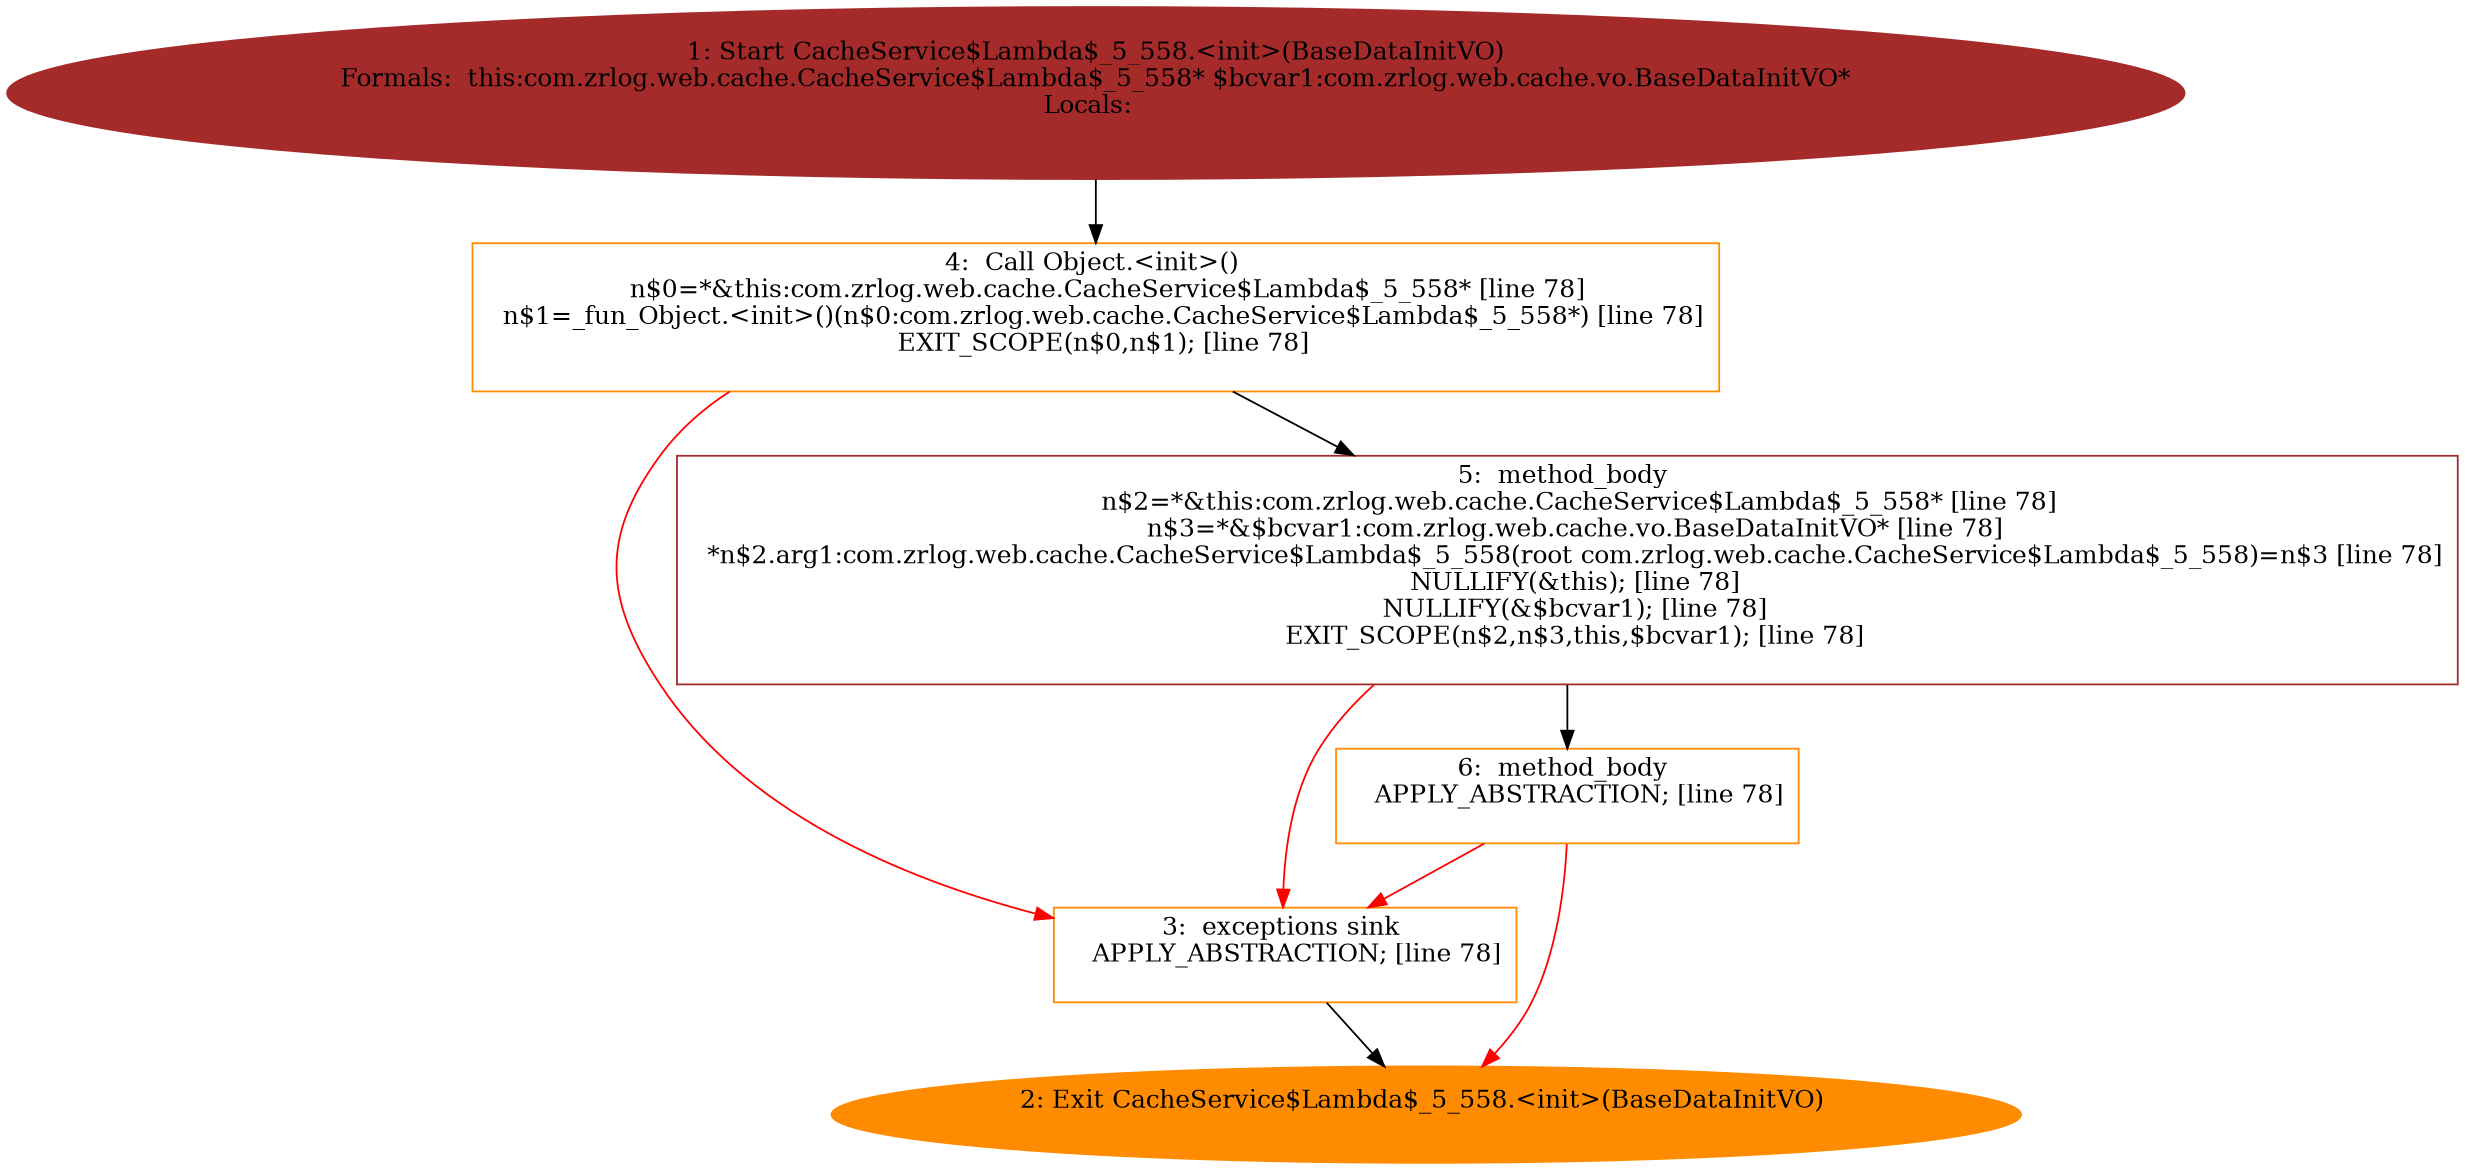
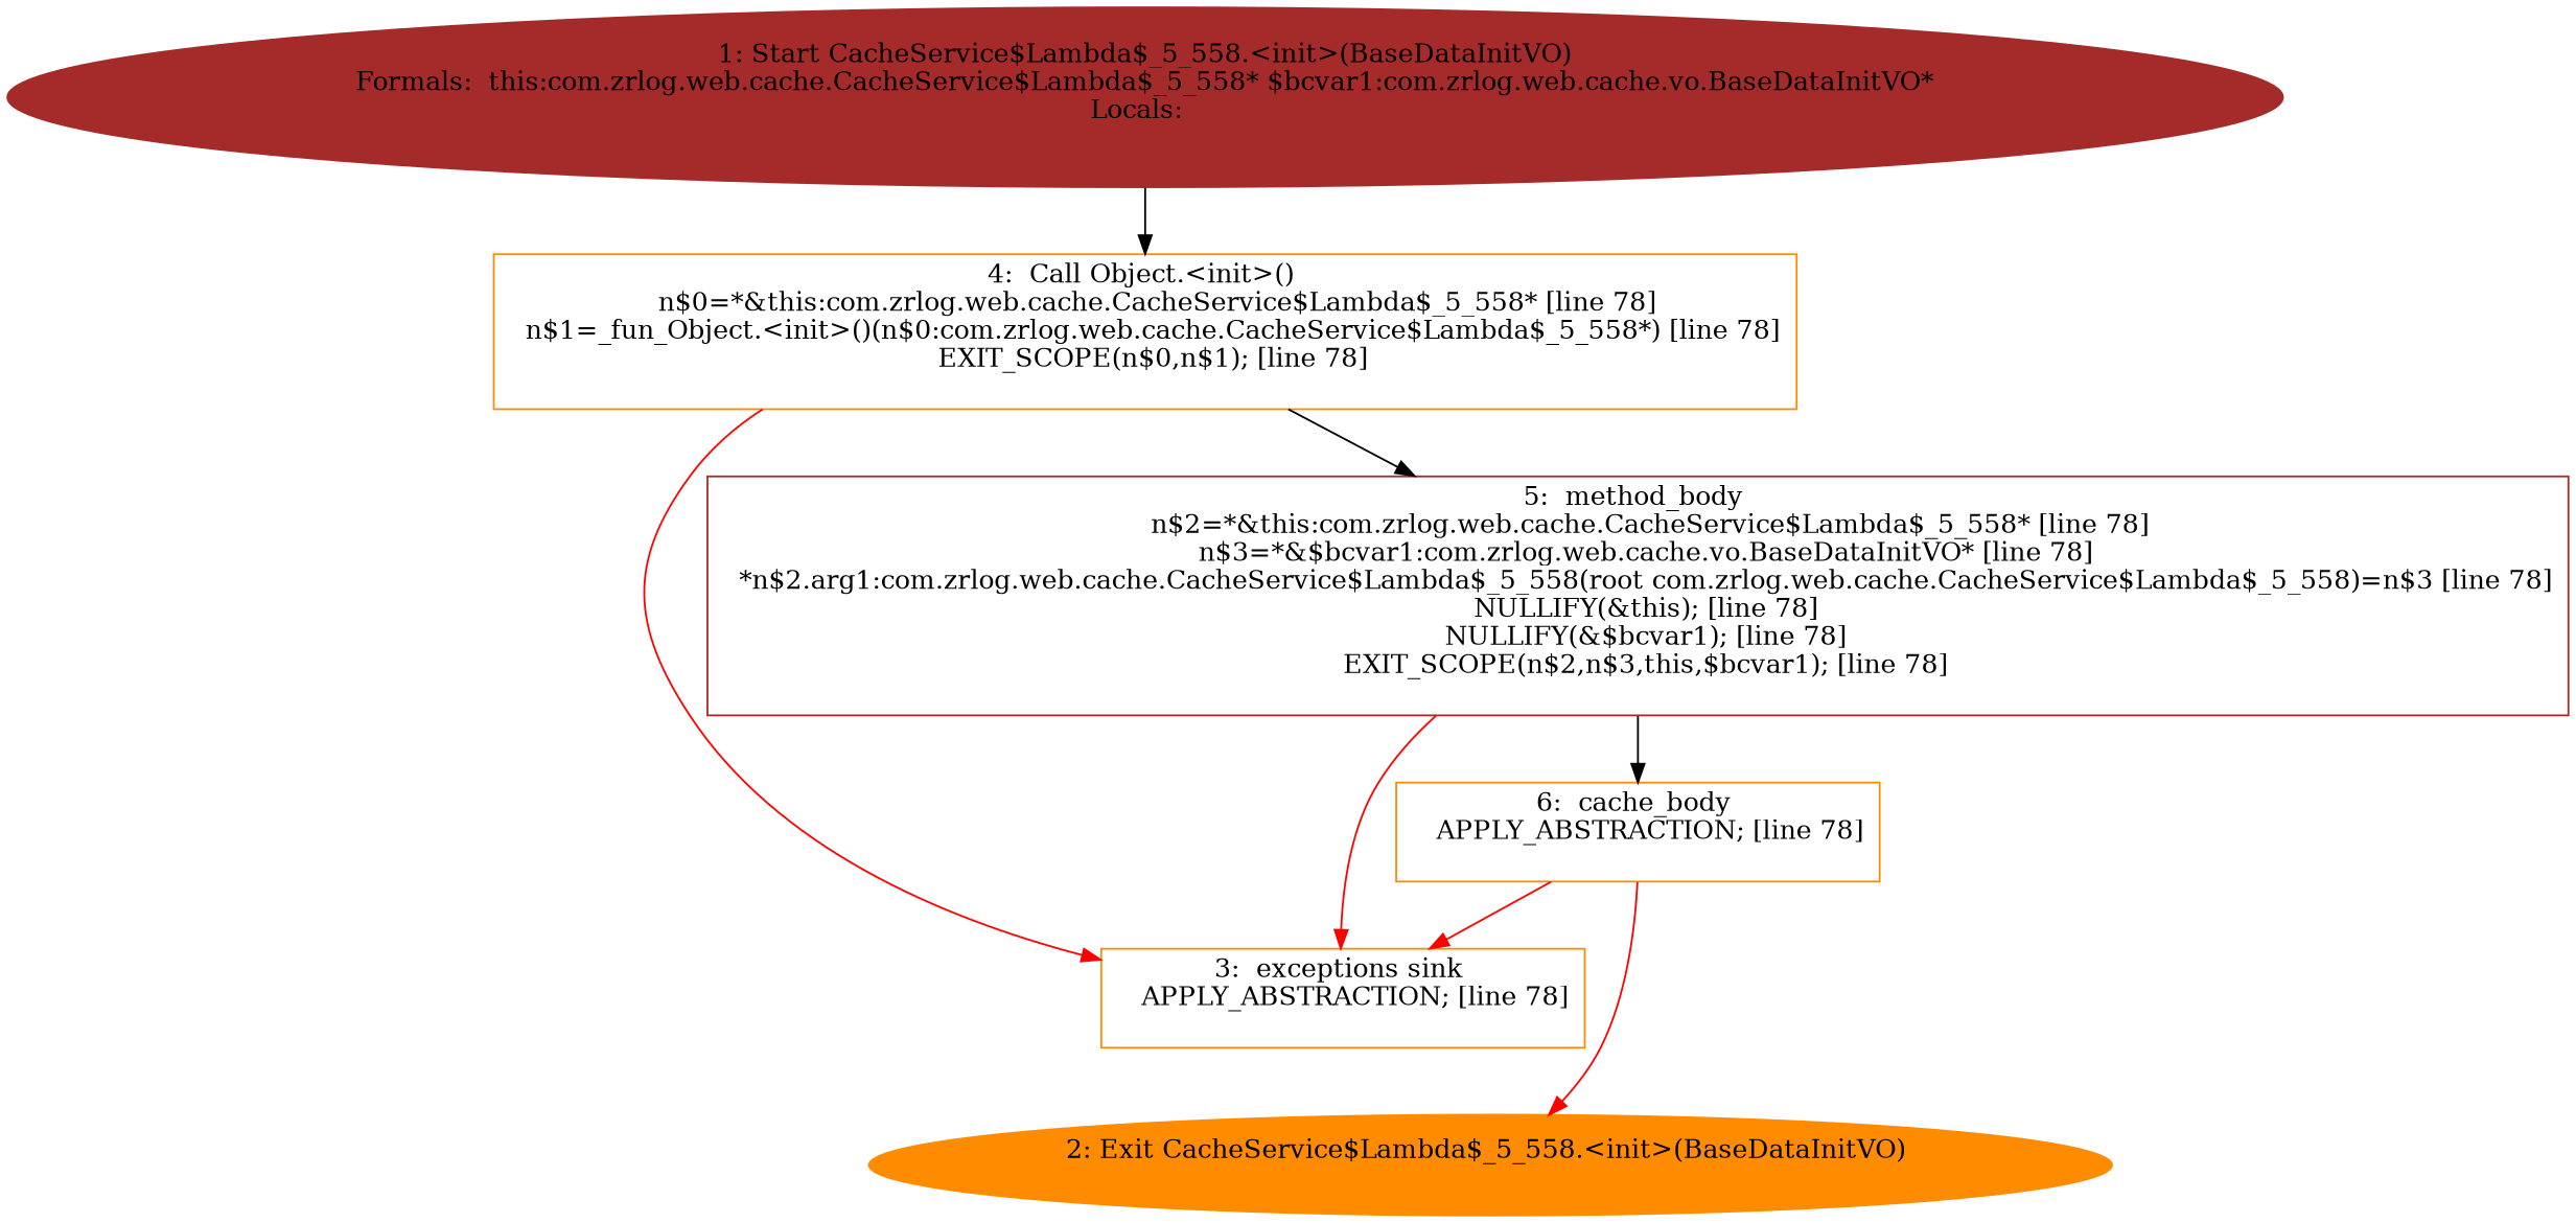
  digraph {
    node [color=darkorange shape=box]
    n1 [color=brown label="1: Start CacheService$Lambda$_5_558.<init>(BaseDataInitVO)\nFormals:  this:com.zrlog.web.cache.CacheService$Lambda$_5_558* $bcvar1:com.zrlog.web.cache.vo.BaseDataInitVO*\nLocals:  \n  " style=filled shape=""]
    n2 [label="4:  Call Object.<init>() \n   n$0=*&this:com.zrlog.web.cache.CacheService$Lambda$_5_558* [line 78]\n  n$1=_fun_Object.<init>()(n$0:com.zrlog.web.cache.CacheService$Lambda$_5_558*) [line 78]\n  EXIT_SCOPE(n$0,n$1); [line 78]\n "]
    n3 [label="3:  exceptions sink \n   APPLY_ABSTRACTION; [line 78]\n "]
    n4 [color=brown label="5:  method_body \n   n$2=*&this:com.zrlog.web.cache.CacheService$Lambda$_5_558* [line 78]\n  n$3=*&$bcvar1:com.zrlog.web.cache.vo.BaseDataInitVO* [line 78]\n  *n$2.arg1:com.zrlog.web.cache.CacheService$Lambda$_5_558(root com.zrlog.web.cache.CacheService$Lambda$_5_558)=n$3 [line 78]\n  NULLIFY(&this); [line 78]\n  NULLIFY(&$bcvar1); [line 78]\n  EXIT_SCOPE(n$2,n$3,this,$bcvar1); [line 78]\n "]
    n5 [label="2: Exit CacheService$Lambda$_5_558.<init>(BaseDataInitVO) \n  " style=filled shape=""]
-   n6 [label="6:  method_body \n   APPLY_ABSTRACTION; [line 78]\n "]
+   n6 [label="6:  cache_body \n   APPLY_ABSTRACTION; [line 78]\n "]
    n1 -> n2
    n2 -> n3 [color=red]
    n2 -> n4
-   n3 -> n5
    n4 -> n3 [color=red]
    n4 -> n6
    n6 -> n3 [color=red]
    n6 -> n5 [color=red]
  }
